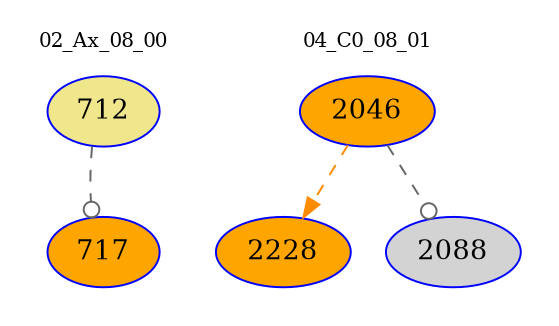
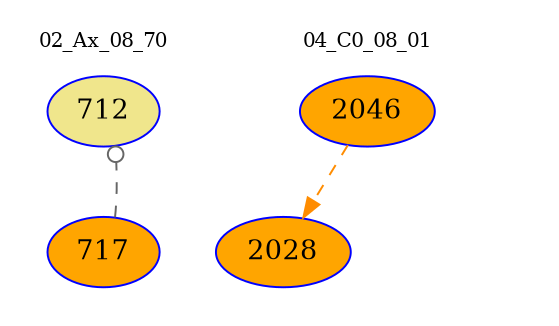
  digraph {
    node [color=blue fillcolor=orange style=filled]
    edge [arrowhead=odot color=gray40 style=dashed]
    n1 [fillcolor=khaki label=712]
    n2 [label=717]
    n3 [label=2046]
-   n4 [label=2228]
-   n5 [fillcolor=lightgrey label=2088]
+   n4 [label=2028]
    subgraph cluster_1 {
      color=white
      fontsize=10
-     label="02_Ax_08_00"
+     label="02_Ax_08_70"
      n1
      n2
    }
    subgraph cluster_2 {
      color=white
      fontsize=10
      label="04_C0_08_01"
      n3
      n4
-     n5
    }
-   n1 -> n2
+   n2 -> n1
    n3 -> n4 [arrowhead=normal color=darkorange]
-   n3 -> n5
  }
